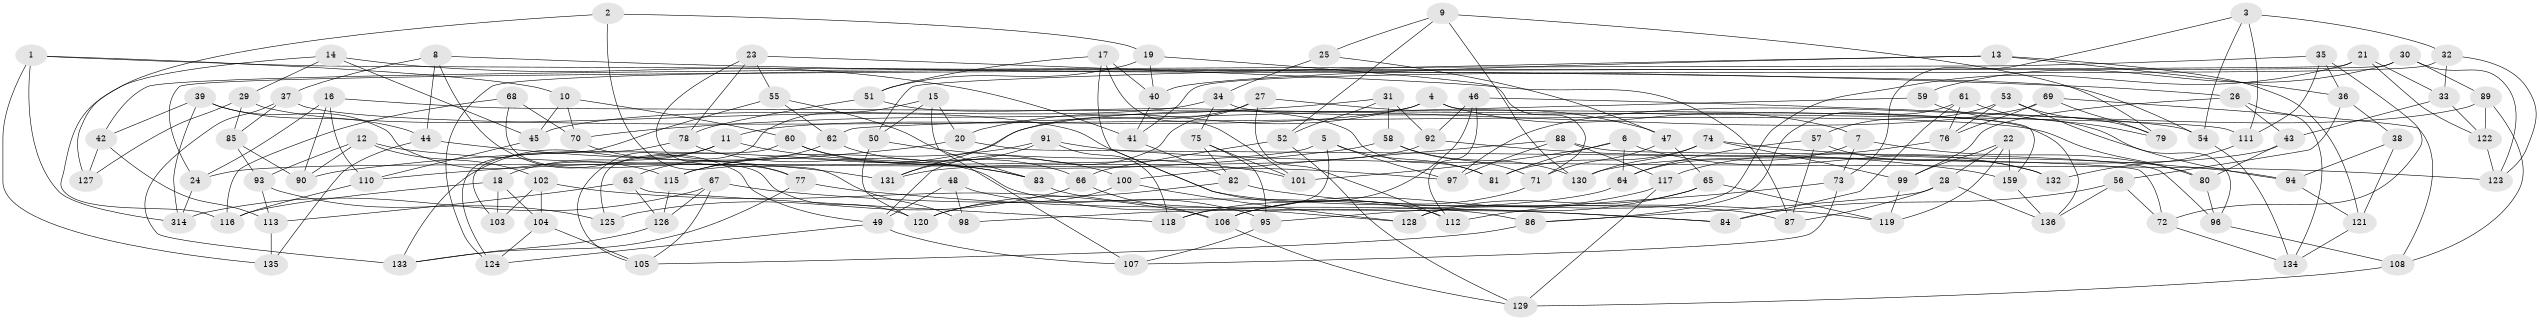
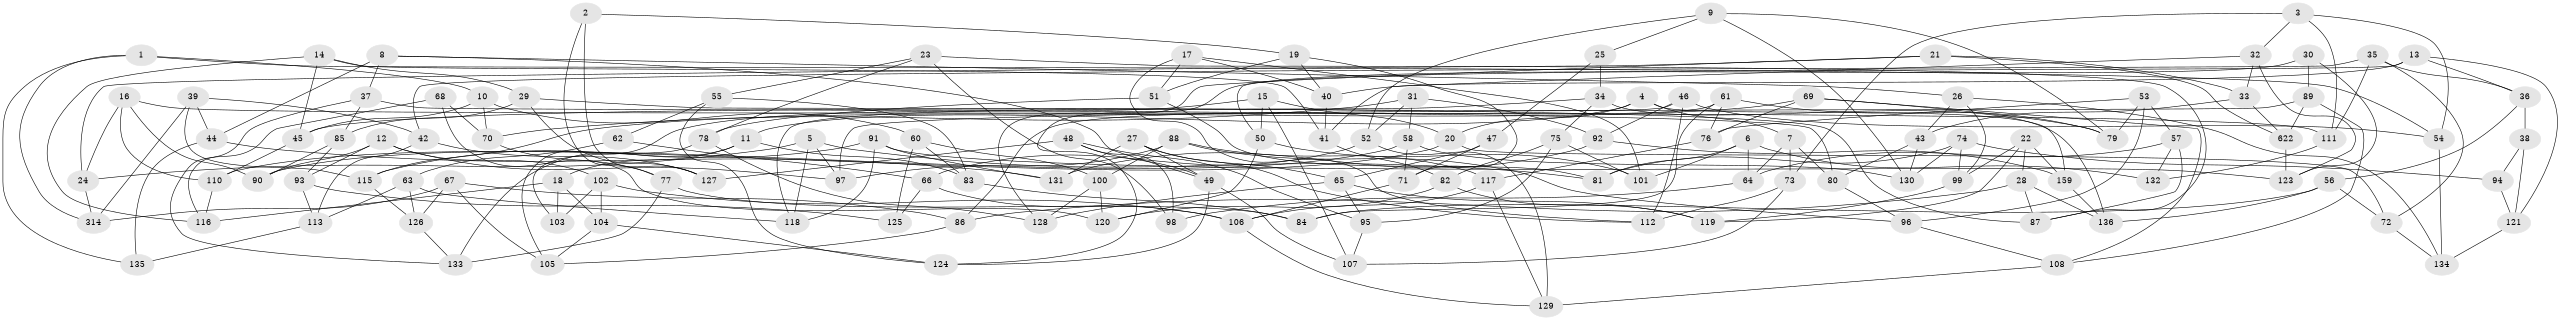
  graph {
    node [color=gray90 style=filled]
    1
    10
    54
    n4 [label=314]
    135
    45
    60
    70
    134
    2
    19
    77
    127
    40
    51
    71
    68
    116
    120
    133
    84
    3
    32
    73
    111
    41
    33
    123
    107
    112
    132
    4
    7
    11
    20
    n36 [label=159]
    64
    80
    18
    83
    110
    72
    136
    5
    24
    81
    97
    118
    6
    101
    98
    96
    8
    26
    37
    44
    49
    99
    43
    85
    131
    124
    9
    25
    52
    79
    130
    34
    47
    66
    129
    100
    125
    103
    104
    12
    90
    93
    102
    113
    106
    13
    36
    50
    121
    38
    56
    14
    29
    87
    82
    15
    105
    16
    17
    78
    21
-   122
+   122 [label=622]
    128
    22
    28
    119
    86
    23
    55
    62
    75
    65
-   59
    94
    27
    30
    89
    108
    31
    58
    92
    95
    35
    42
    39
    115
    126
    46
    48
    53
    57
    76
    117
    63
    61
    67
    69
    74
    88
    91
    1 -- 10
    1 -- 54
    1 -- n4
    1 -- 135
    10 -- 45
    10 -- 60
    10 -- 70
    54 -- 134
    45 -- 110
    60 -- 83
    60 -- 100
    60 -- 125
    70 -- 77
    2 -- 19
    2 -- 77
    2 -- 127
    19 -- 40
    19 -- 51
    19 -- 71
    77 -- 133
    77 -- 84
    40 -- 41
    51 -- 81
    51 -- 78
    71 -- 106
    68 -- 70
    68 -- 116
    68 -- 120
    3 -- 54
    3 -- 32
    3 -- 73
    3 -- 111
    32 -- 41
    32 -- 33
    32 -- 123
    73 -- 107
    73 -- 112
    111 -- 132
    41 -- 82
    33 -- 43
    33 -- 122
    4 -- 7
    4 -- 11
    4 -- 20
    4 -- n36
    7 -- 73
    7 -- 64
    7 -- 80
    11 -- 133
    11 -- 18
    11 -- 83
    20 -- 110
    20 -- 72
    n36 -- 136
    64 -- 98
    80 -- 96
    18 -- 116
    18 -- 103
    18 -- 104
    83 -- 84
    110 -- 116
    72 -- 134
    5 -- 24
    5 -- 81
    5 -- 97
    5 -- 118
    24 -- n4
    6 -- 132
    6 -- 64
    6 -- 81
    6 -- 101
    96 -- 108
    8 -- 26
    8 -- 37
    8 -- 44
    8 -- 49
    26 -- 134
    26 -- 99
    26 -- 43
    37 -- 133
    37 -- 80
    37 -- 85
    44 -- 135
    44 -- 131
    49 -- 107
    49 -- 124
    99 -- 119
    43 -- 80
    43 -- 130
    85 -- 90
    85 -- 93
    9 -- 25
    9 -- 52
    9 -- 79
    9 -- 130
    25 -- 34
    25 -- 47
    52 -- 66
    52 -- 129
    34 -- 45
    34 -- 136
    34 -- 75
    47 -- 71
    47 -- 65
    66 -- 125
    66 -- 106
    100 -- 120
    100 -- 128
    104 -- 124
    104 -- 105
    12 -- 97
    12 -- 90
    12 -- 93
    12 -- 102
    93 -- 125
    93 -- 113
    102 -- 103
    102 -- 104
    102 -- 106
    113 -- 135
    106 -- 129
    13 -- 40
    13 -- 36
    13 -- 50
    13 -- 121
    36 -- 38
    36 -- 56
    50 -- 120
    50 -- 101
    121 -- 134
    38 -- 121
    38 -- 94
    56 -- 84
    56 -- 72
    56 -- 136
    14 -- 45
    14 -- 116
    14 -- 41
    14 -- 29
    29 -- 127
    29 -- 85
    29 -- 87
    82 -- 120
    82 -- 119
    15 -- 107
    15 -- 20
    15 -- 50
    15 -- 105
    16 -- 111
    16 -- 110
    16 -- 24
    16 -- 90
    17 -- 40
    17 -- 51
    17 -- 112
    17 -- 101
    78 -- 103
    78 -- 128
    21 -- 33
    21 -- 24
    21 -- 122
    21 -- 128
    122 -- 123
    22 -- n36
    22 -- 99
    22 -- 28
    22 -- 119
    28 -- 136
    28 -- 87
    28 -- 86
    86 -- 105
    23 -- 98
    23 -- 87
    23 -- 78
    23 -- 55
    55 -- 83
    55 -- 124
    55 -- 62
    62 -- 66
    62 -- 63
    75 -- 101
    75 -- 82
    75 -- 95
    65 -- 128
    65 -- 119
    65 -- 95
-   59 -- 62
-   59 -- 94
    94 -- 121
    27 -- 112
    27 -- 49
    27 -- 131
-   27 -- 47
+   27 -- 65
    30 -- 123
    30 -- 124
-   30 -- 59
    30 -- 89
    89 -- 97
    89 -- 122
    89 -- 108
    108 -- 129
    31 -- 70
    31 -- 52
    31 -- 58
    31 -- 92
    58 -- 71
    58 -- 130
    58 -- 90
    92 -- n36
    92 -- 131
    95 -- 107
    35 -- 111
    35 -- 72
    35 -- 36
    35 -- 42
    42 -- 127
    42 -- 113
    39 -- n4
    39 -- 44
    39 -- 42
    39 -- 115
    115 -- 126
    126 -- 133
    46 -- 54
    46 -- 112
    46 -- 118
    46 -- 92
+   48 -- 127
    48 -- 98
    48 -- 49
    48 -- 95
    53 -- 96
    53 -- 79
    53 -- 57
    53 -- 76
    57 -- 132
    57 -- 64
    57 -- 87
    76 -- 117
    117 -- 129
    117 -- 106
    63 -- 118
    63 -- 113
    63 -- 126
    61 -- 84
    61 -- 79
    61 -- 86
    61 -- 76
    67 -- n4
    67 -- 105
    67 -- 86
    67 -- 126
    69 -- 79
    69 -- 108
    69 -- 115
    69 -- 76
    74 -- 81
    74 -- 99
    74 -- 130
    74 -- 94
    88 -- 97
    88 -- 96
    88 -- 100
    88 -- 117
    91 -- 123
    91 -- 118
    91 -- 131
    91 -- 115
  }
